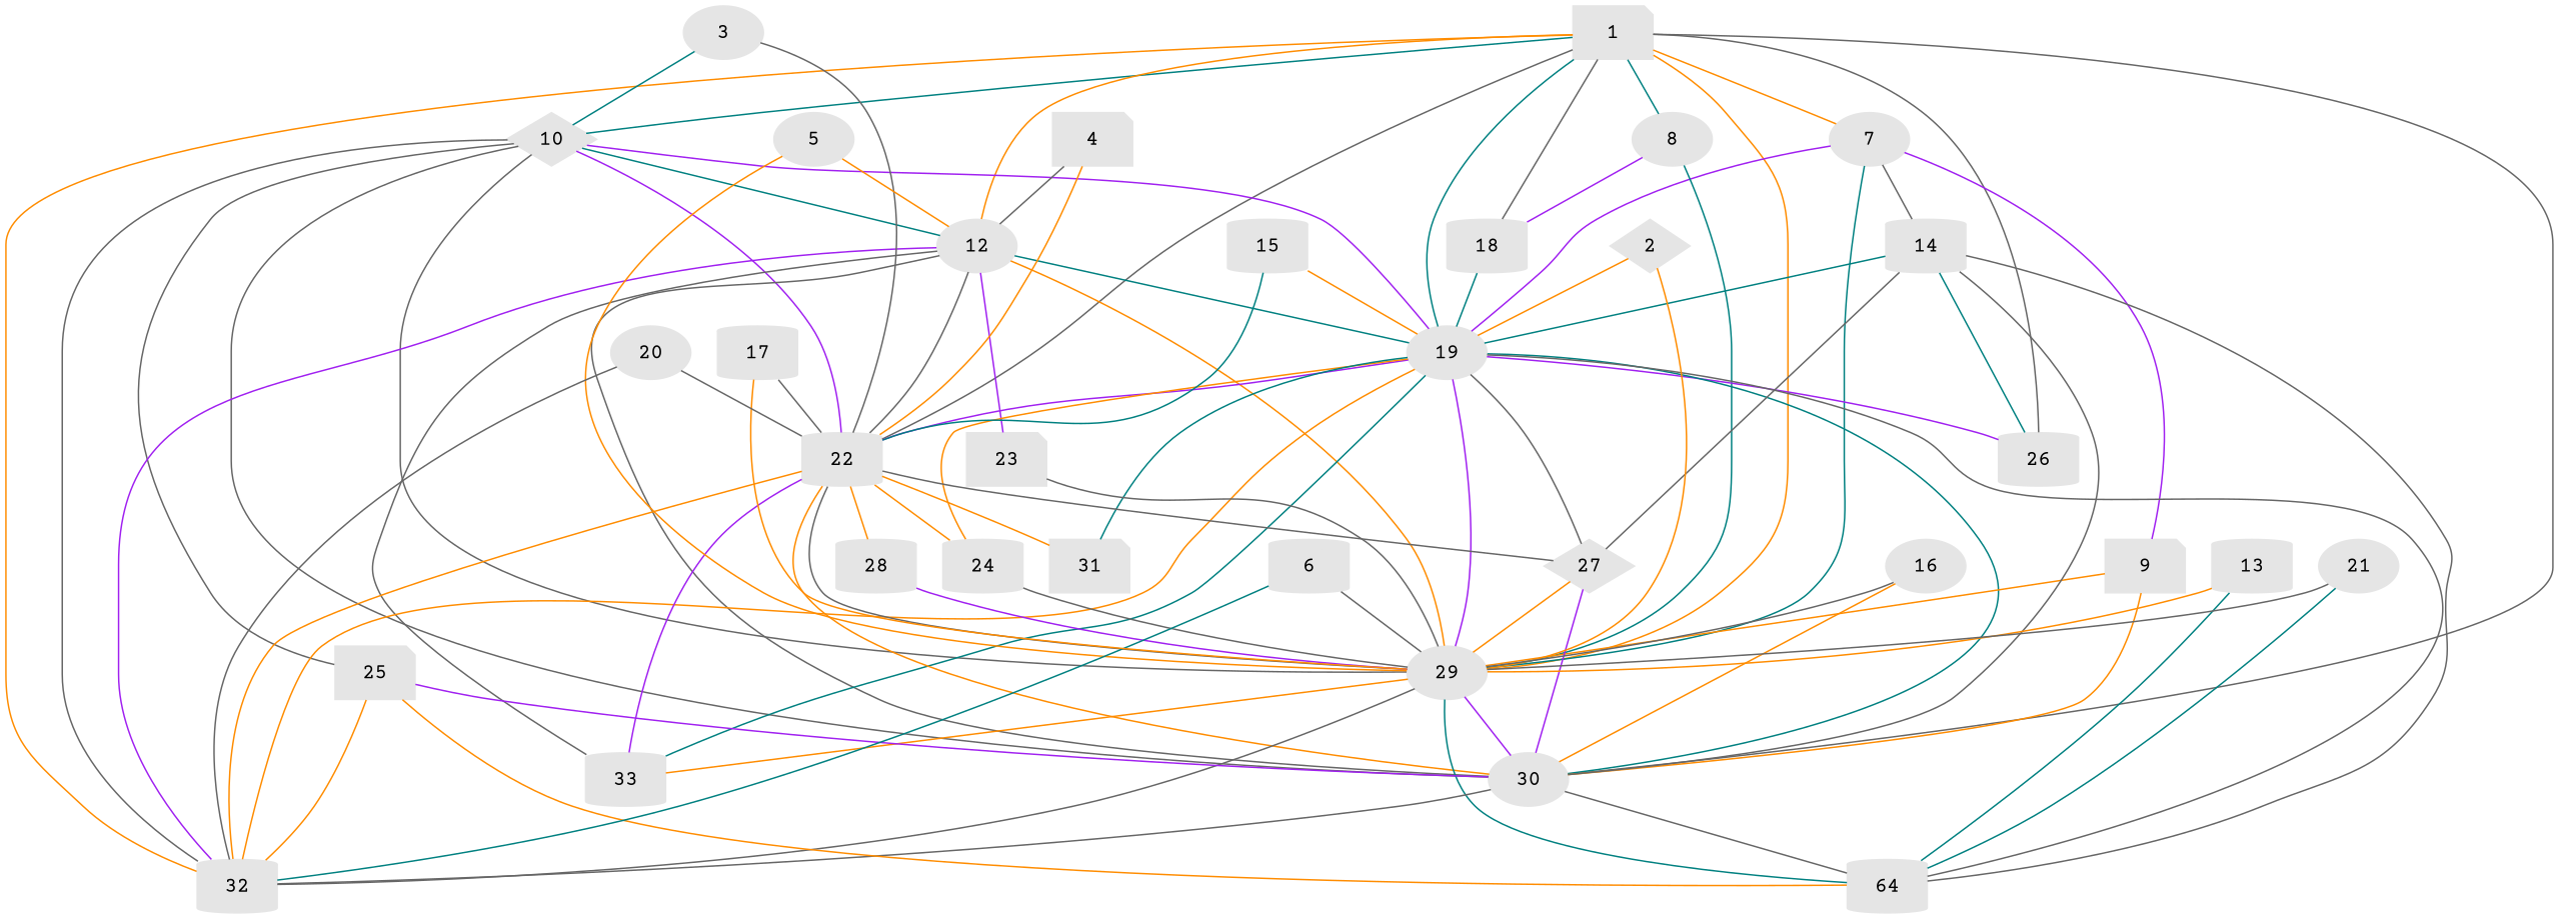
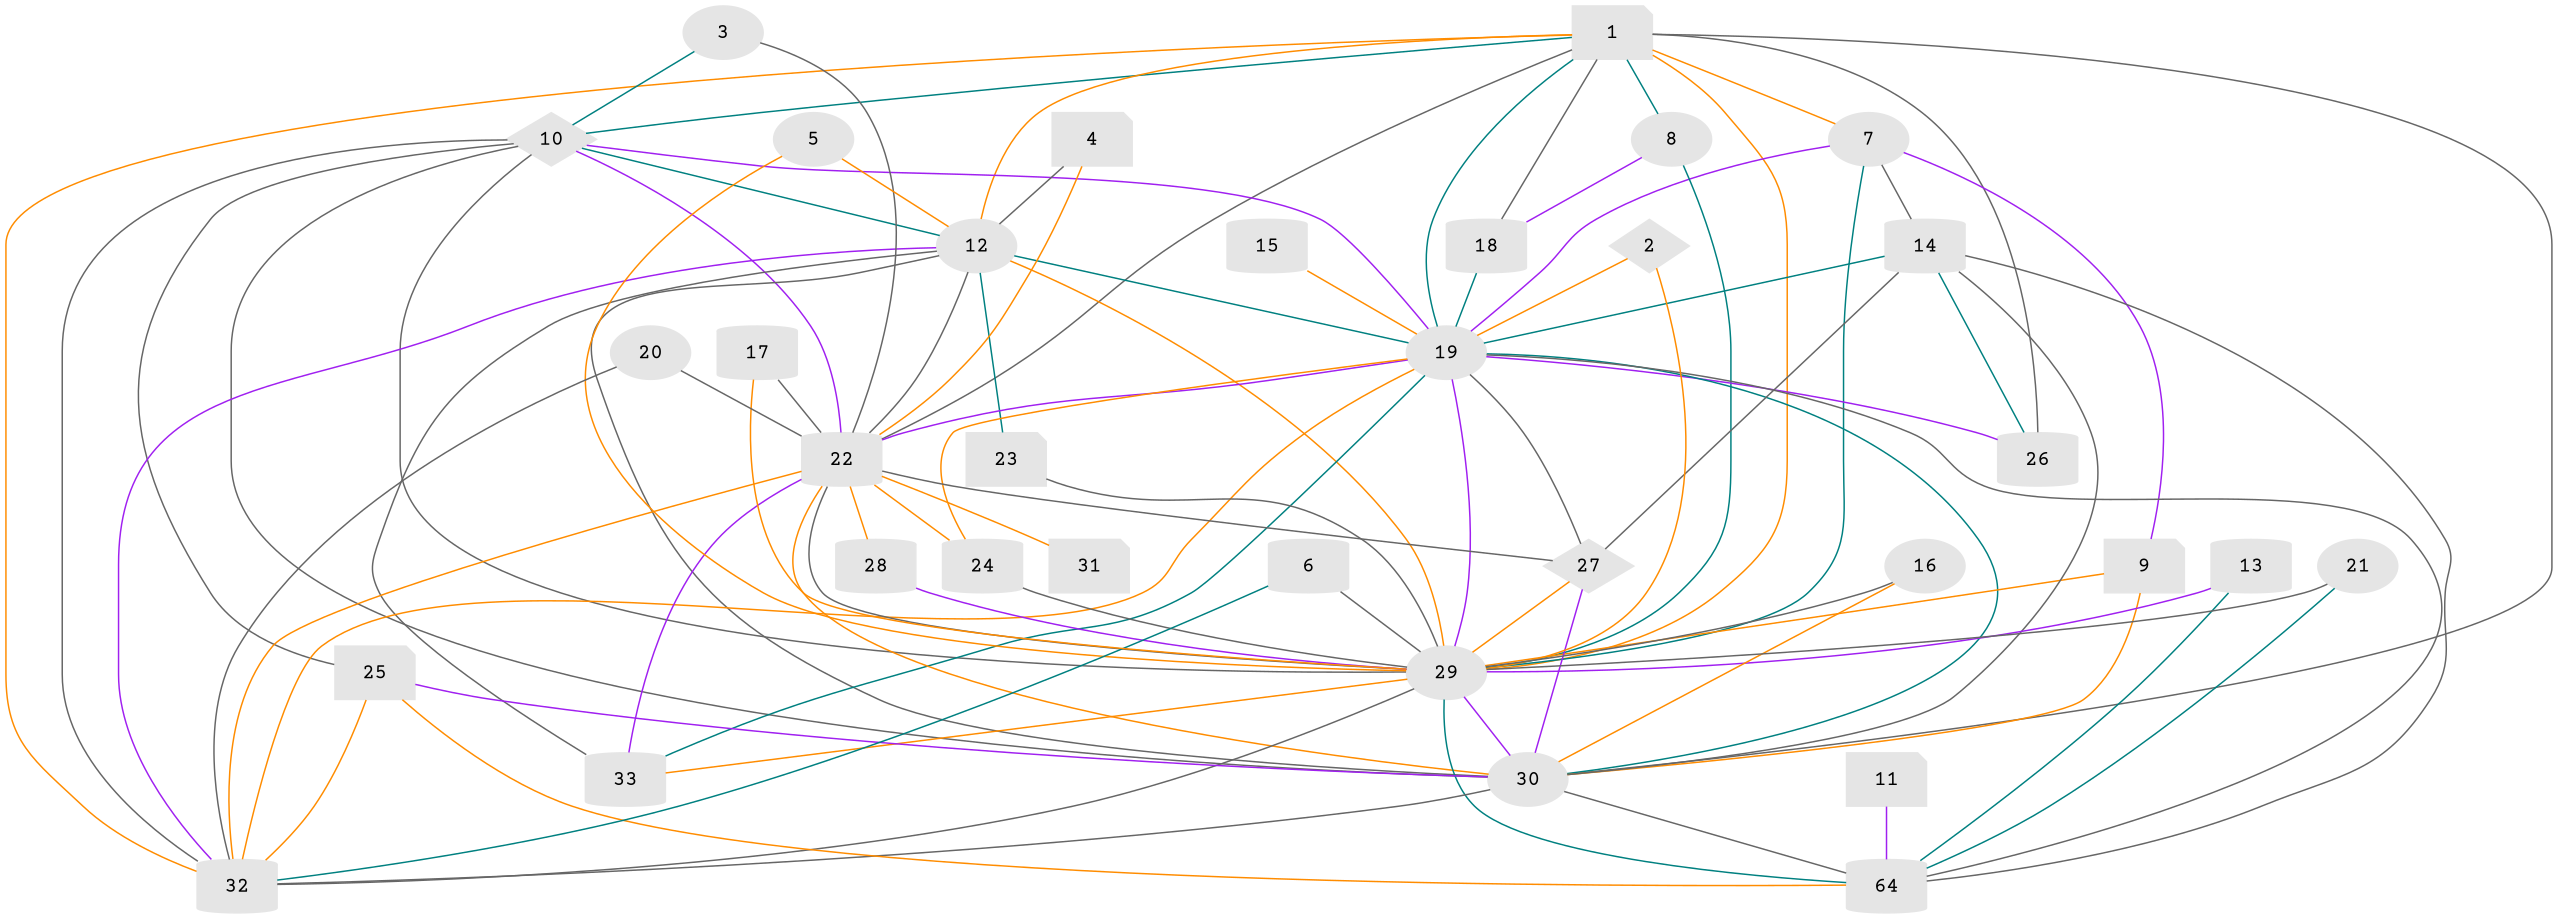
  graph {
    fontname="Courier Prime"
    node [color=gray90 fontname="Courier Prime" shape=cylinder style=filled]
    edge [color=gray40 fontname="Courier Prime" weight=1.0]
    1 [shape=note]
    7 [shape=ellipse]
    8 [shape=ellipse]
    10 [shape=diamond]
    12 [shape=ellipse]
    18
    19 [shape=ellipse]
    22
    26
    29 [shape=ellipse]
    30 [shape=ellipse]
    32
    9 [shape=note]
    14
    25 [shape=note]
    23 [shape=note]
    33
    n18 [label=64]
    27 [shape=diamond]
    24
    31 [shape=note]
    28
    2 [shape=diamond]
    3 [shape=ellipse]
    4 [shape=note]
    5 [shape=ellipse]
    6
+   11 [shape=note]
    13
    15
    16 [shape=ellipse]
    17
    20 [shape=ellipse]
    21 [shape=ellipse]
    1 -- 7 [color=darkorange]
    1 -- 8 [color=teal]
    1 -- 10 [color=teal]
    1 -- 12 [color=darkorange]
    1 -- 18
    1 -- 19 [color=teal]
    1 -- 22 [weight=2.0]
    1 -- 26
    1 -- 29 [color=darkorange weight=2.0]
    1 -- 30 [weight=2.0]
    1 -- 32 [color=darkorange]
    7 -- 19 [color=purple]
    7 -- 29 [color=teal]
    7 -- 9 [color=purple]
    7 -- 14
    8 -- 18 [color=purple]
    8 -- 29 [color=teal weight=2.0]
    10 -- 12 [color=teal]
    10 -- 19 [color=purple]
    10 -- 22 [color=purple weight=2.0]
    10 -- 29 [weight=3.0]
    10 -- 30
    10 -- 32
    10 -- 25
    12 -- 19 [color=teal]
    12 -- 22 [weight=2.0]
    12 -- 29 [color=darkorange weight=3.0]
    12 -- 30
    12 -- 32 [color=purple weight=2.0]
-   12 -- 23 [color=purple]
+   12 -- 23 [color=teal]
    12 -- 33
    18 -- 19 [color=teal]
    19 -- 22 [color=purple weight=2.0]
    19 -- 26 [color=purple]
    19 -- 29 [color=purple weight=3.0]
    19 -- 30 [color=teal]
    19 -- 32 [color=darkorange]
    19 -- 33 [color=teal]
    19 -- n18
    19 -- 27
    19 -- 24 [color=darkorange weight=2.0]
-   19 -- 31 [color=teal]
    22 -- 29 [weight=4.0]
    22 -- 30 [color=darkorange weight=3.0]
    22 -- 32 [color=darkorange weight=2.0]
    22 -- 33 [color=purple]
    22 -- 27
    22 -- 24 [color=darkorange]
    22 -- 31 [color=darkorange weight=2.0]
    22 -- 28 [color=darkorange]
    29 -- 30 [color=purple weight=3.0]
    29 -- 32 [weight=2.0]
    29 -- 33 [color=darkorange]
    29 -- n18 [color=teal]
    30 -- 32
    30 -- n18 [weight=2.0]
    9 -- 29 [color=darkorange]
    9 -- 30 [color=darkorange]
    14 -- 19 [color=teal]
    14 -- 26 [color=teal]
    14 -- 30
    14 -- n18
    14 -- 27
    25 -- 30 [color=purple]
    25 -- 32 [color=darkorange]
    25 -- n18 [color=darkorange]
    23 -- 29
    27 -- 29 [color=darkorange weight=2.0]
    27 -- 30 [color=purple]
    24 -- 29
    28 -- 29 [color=purple]
    2 -- 19 [color=darkorange]
    2 -- 29 [color=darkorange]
    3 -- 10 [color=teal]
    3 -- 22
    4 -- 12
    4 -- 22 [color=darkorange]
    5 -- 12 [color=darkorange]
    5 -- 29 [color=darkorange]
    6 -- 29
    6 -- 32 [color=teal]
-   13 -- 29 [color=darkorange]
+   11 -- n18 [color=purple]
+   13 -- 29 [color=purple]
    13 -- n18 [color=teal]
    15 -- 19 [color=darkorange]
-   15 -- 22 [color=teal]
    16 -- 29
    16 -- 30 [color=darkorange]
    17 -- 22
    17 -- 29 [color=darkorange]
    20 -- 22
    20 -- 32
    21 -- 29
    21 -- n18 [color=teal]
  }
